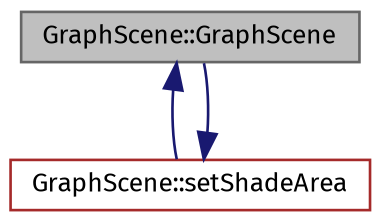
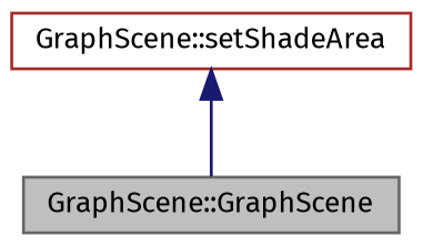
  digraph {
    rankdir=TB
    fontname="Fira Sans"
    node [fontname="Fira Sans" fontsize=10 shape=record style=filled]
    edge [color=midnightblue dir=back fontname="Fira Sans" fontsize=10 labelfontname=Helvetica labelfontsize=10 style=solid]
    n1 [color=gray40 fillcolor=grey75 fontcolor=black height=0.2 label="GraphScene::GraphScene" width=0.4]
    n2 [color=brown fillcolor=white height=0.2 label="GraphScene::setShadeArea" width=0.4]
-   n1 -> n2
    n2 -> n1
  }
